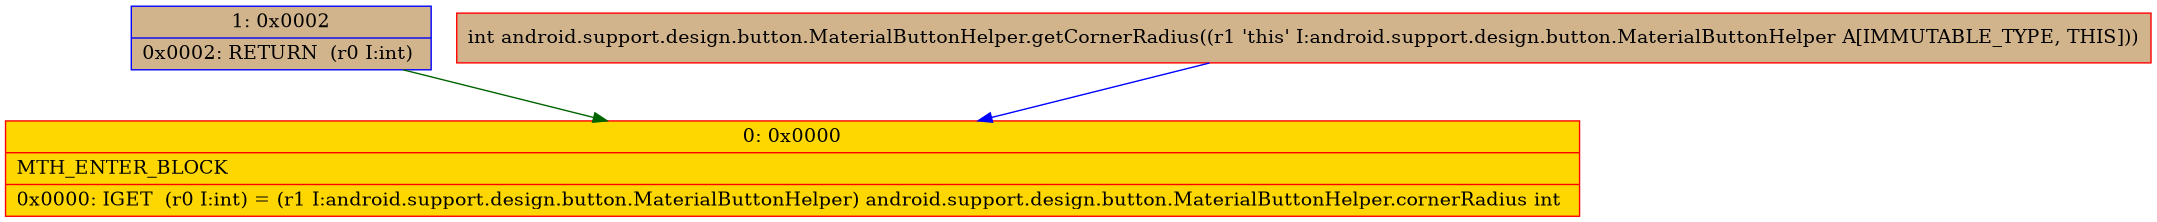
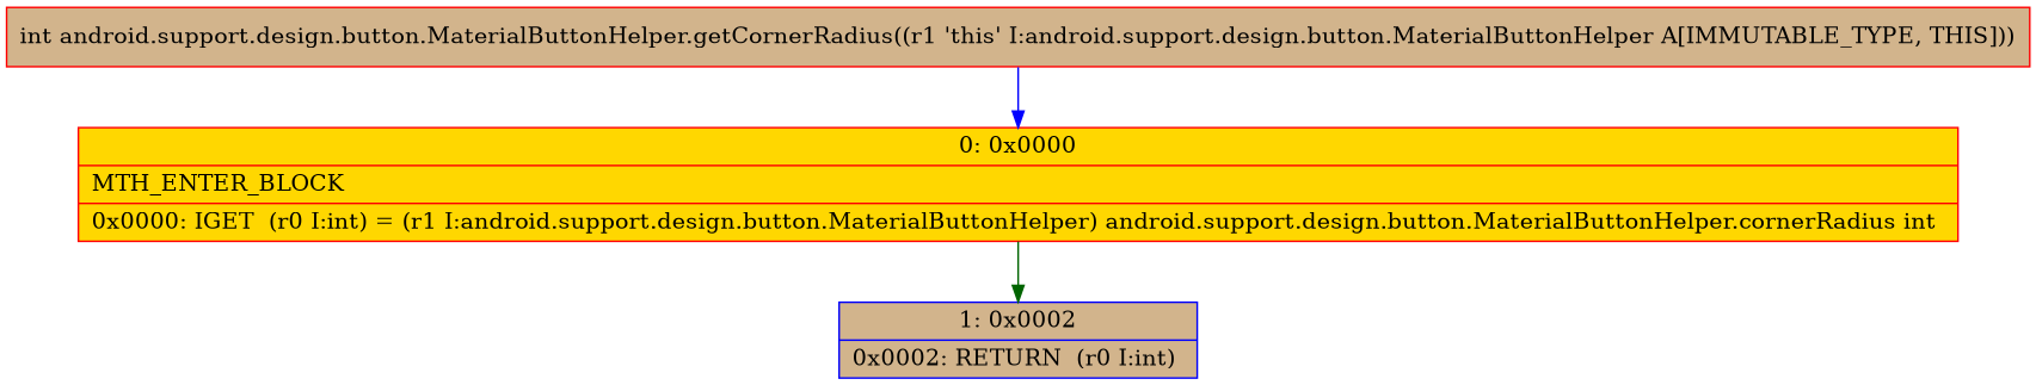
  digraph {
    node [shape=record style=filled fillcolor=tan color=red]
    n1 [label="{0\:\ 0x0000|MTH_ENTER_BLOCK\l|0x0000: IGET  (r0 I:int) = (r1 I:android.support.design.button.MaterialButtonHelper) android.support.design.button.MaterialButtonHelper.cornerRadius int \l}" fillcolor=gold]
    n2 [label="{1\:\ 0x0002|0x0002: RETURN  (r0 I:int) \l}" color=blue]
    n3 [label="{int android.support.design.button.MaterialButtonHelper.getCornerRadius((r1 'this' I:android.support.design.button.MaterialButtonHelper A[IMMUTABLE_TYPE, THIS])) }"]
-   n2 -> n1 [color=darkgreen]
+   n1 -> n2 [color=darkgreen]
    n3 -> n1 [color=blue]
  }
